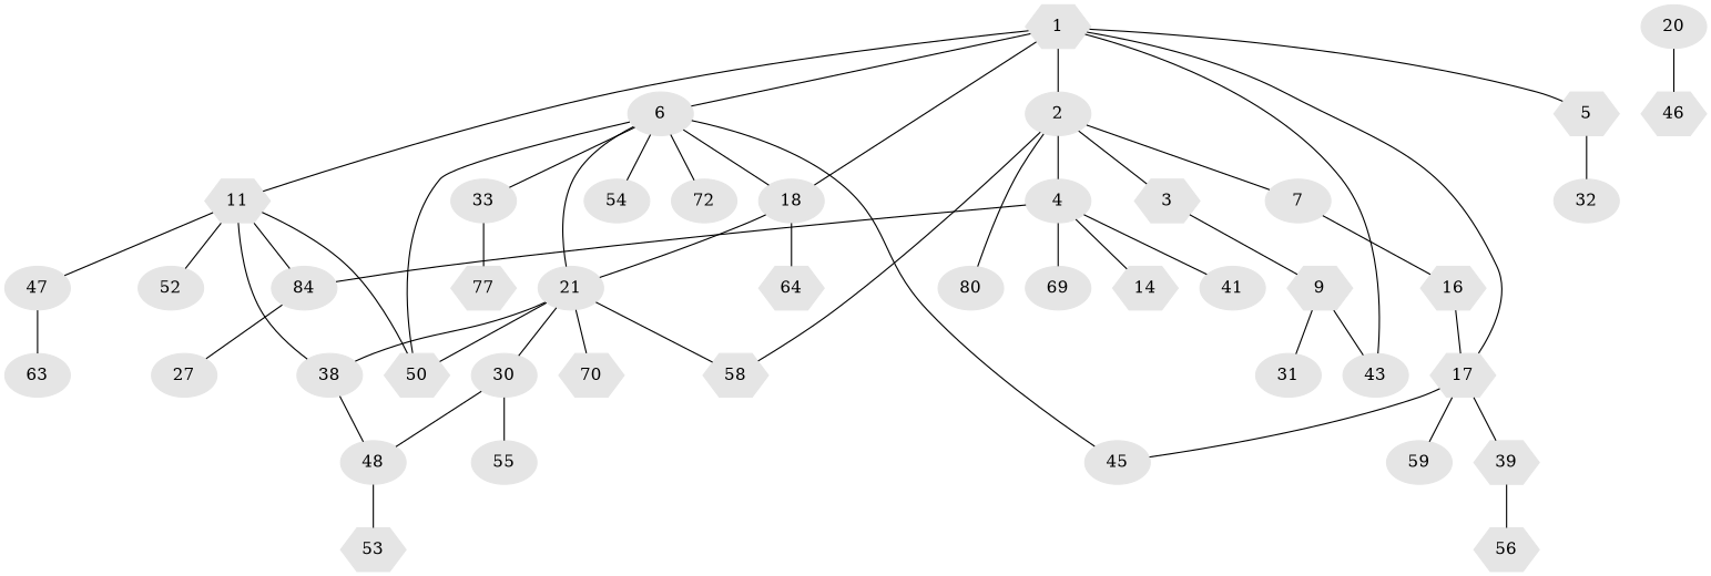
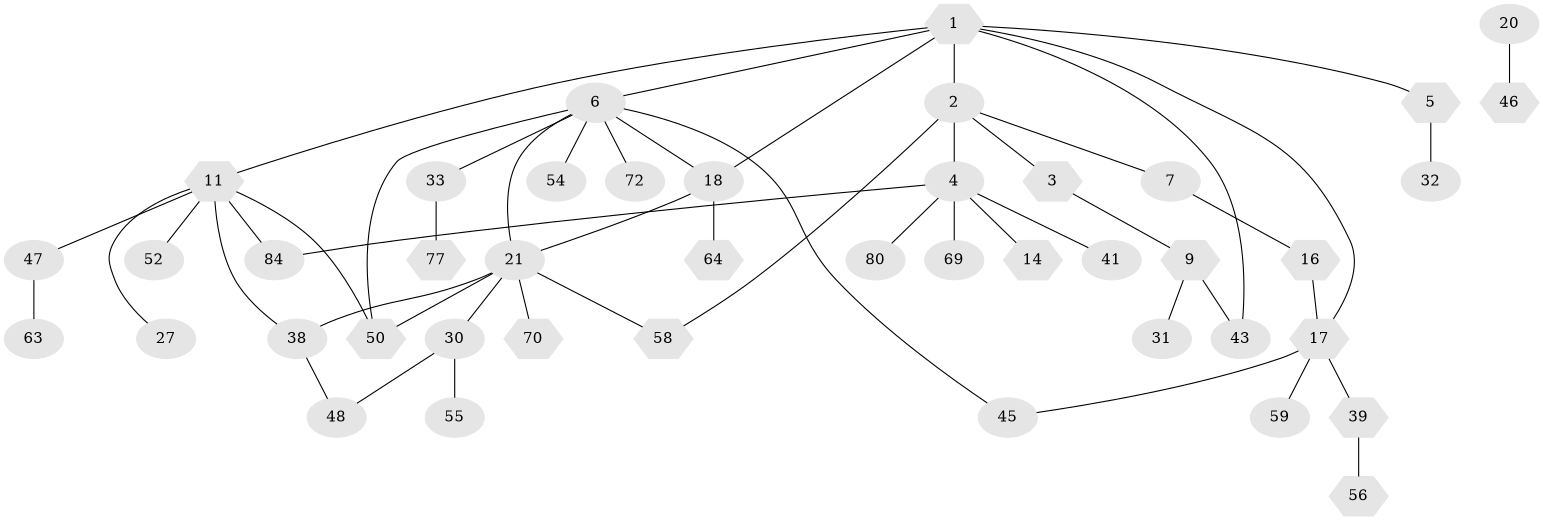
  graph {
    node [color=gray90 shape=ellipse style=filled]
    1 [shape=hexagon]
    2
    5 [shape=hexagon super="+15+68"]
    6 [super="+10+8+65+42+23+19"]
    11 [shape=hexagon super="+26+13+22+75+76"]
    17 [shape=hexagon super="+74+87"]
    18 [super="+51+36"]
    43 [super="+57+81"]
    3 [shape=hexagon]
    4 [super="+12+40+61"]
    7
    58 [shape=hexagon]
    32
    21 [super="+29+37+66"]
    33
    45
    54 [super="+78"]
    72
    50 [shape=hexagon]
    84
    52
    27
    38 [super="+67"]
    47
    39 [shape=hexagon]
    59
    64 [shape=hexagon]
    9 [shape=hexagon]
    14 [shape=hexagon]
    41
    69
    80
    16 [shape=hexagon super="+24"]
    31 [super="+71"]
    46 [shape=hexagon]
    20
    30 [super="+34+35"]
    70 [shape=hexagon]
    77 [shape=hexagon]
    48 [super="+86+49"]
    63
    56 [shape=hexagon]
    55
-   53 [shape=hexagon]
    1 -- 2
    1 -- 5
    1 -- 6
    1 -- 11
    1 -- 17
    1 -- 18
    1 -- 43
    2 -- 3
    2 -- 4
    2 -- 7
    2 -- 58
    5 -- 32
    6 -- 18
    6 -- 21
    6 -- 33
    6 -- 45
    6 -- 54
    6 -- 72
    6 -- 50
    11 -- 50
    11 -- 84
    11 -- 52
-   84 -- 27
+   11 -- 27
    11 -- 38
    11 -- 47
    17 -- 45
    17 -- 39
    17 -- 59
    18 -- 21
    18 -- 64
    3 -- 9
    4 -- 84
    4 -- 14
    4 -- 41
    4 -- 69
-   2 -- 80
+   4 -- 80
    7 -- 16
    21 -- 58
    21 -- 50
    21 -- 38
    21 -- 30
    21 -- 70
    33 -- 77
    38 -- 48
    47 -- 63
    39 -- 56
    9 -- 43
    9 -- 31
    16 -- 17
    20 -- 46
    30 -- 48
    30 -- 55
-   48 -- 53
  }
